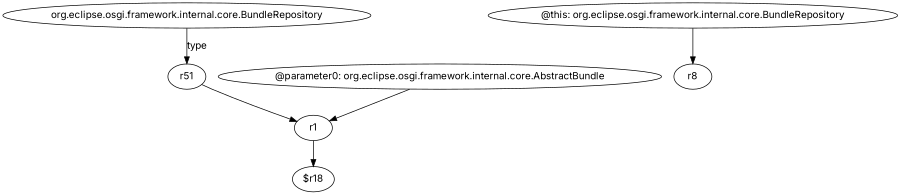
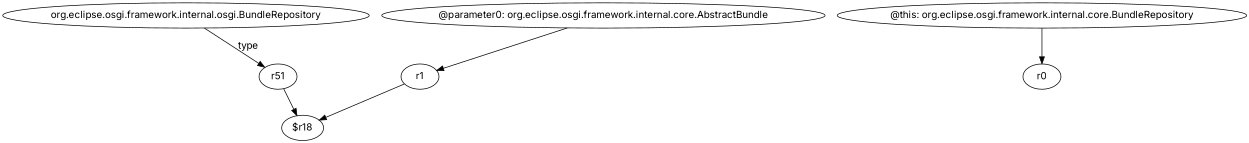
  digraph {
    fontname=Inter
    node [fontname=Inter]
    edge [fontname=Inter]
-   n1 [label="org.eclipse.osgi.framework.internal.core.BundleRepository"]
+   n1 [label="org.eclipse.osgi.framework.internal.osgi.BundleRepository"]
    n2 [label=r51]
-   n3 [label=r8]
+   n3 [label=r0]
    n4 [label=r1]
    n5 [label="$r18"]
    n6 [label="@parameter0: org.eclipse.osgi.framework.internal.core.AbstractBundle"]
    n7 [label="@this: org.eclipse.osgi.framework.internal.core.BundleRepository"]
    n1 -> n2 [label=type]
-   n2 -> n4
+   n2 -> n5
    n4 -> n5
    n6 -> n4
    n7 -> n3
  }
